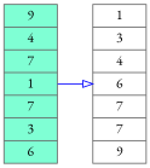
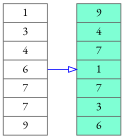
  digraph {
    rankdir=LR
    fontname="EB Garamond"
    node [shape=record style=filled color=gray40 fontname="EB Garamond"]
    n1 [height=.1 label=" 9 | 4 | 7 | 1 | 7| 3 | 6 " fillcolor=aquamarine]
    n2 [height=.1 label=" 1 | 3 | 4 | 6 | 7 | 7 | 9 " fillcolor=white]
-   n1 -> n2 [color=blue arrowhead=onormal fontname="EB Garamond"]
+   n2 -> n1 [color=blue arrowhead=onormal fontname="EB Garamond"]
  }
